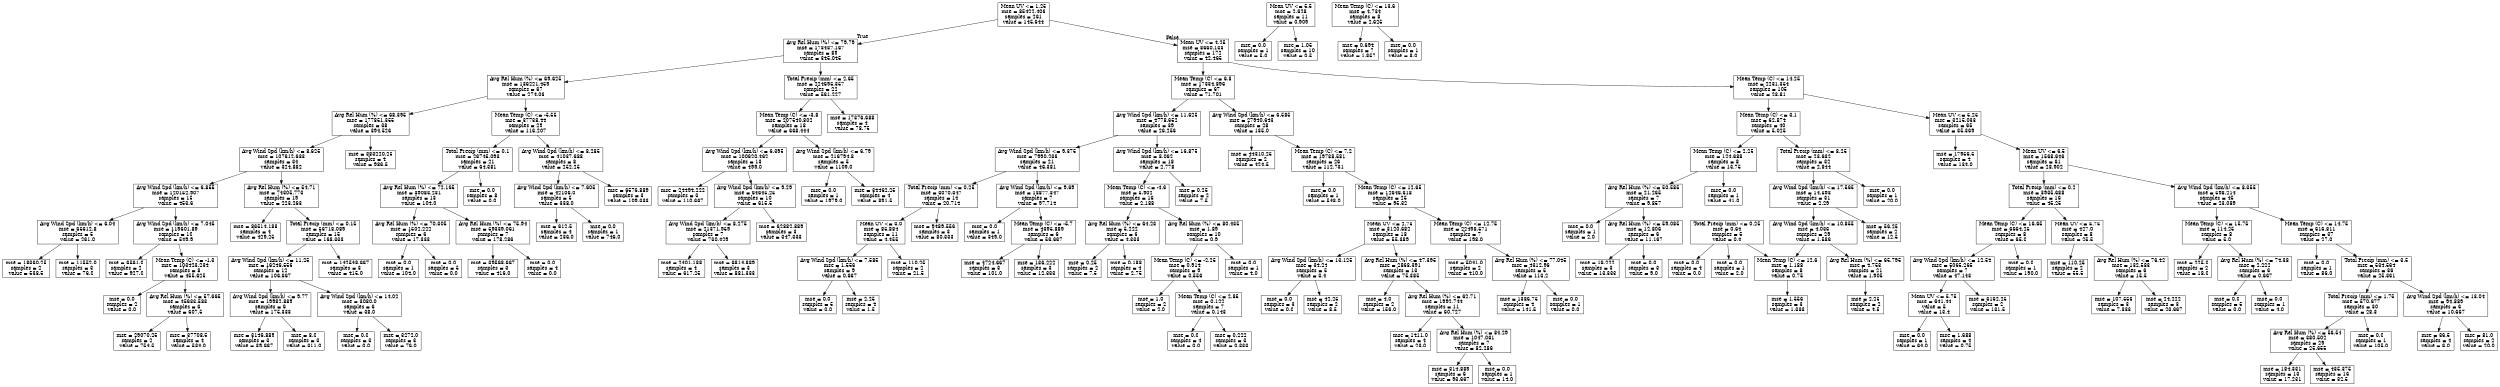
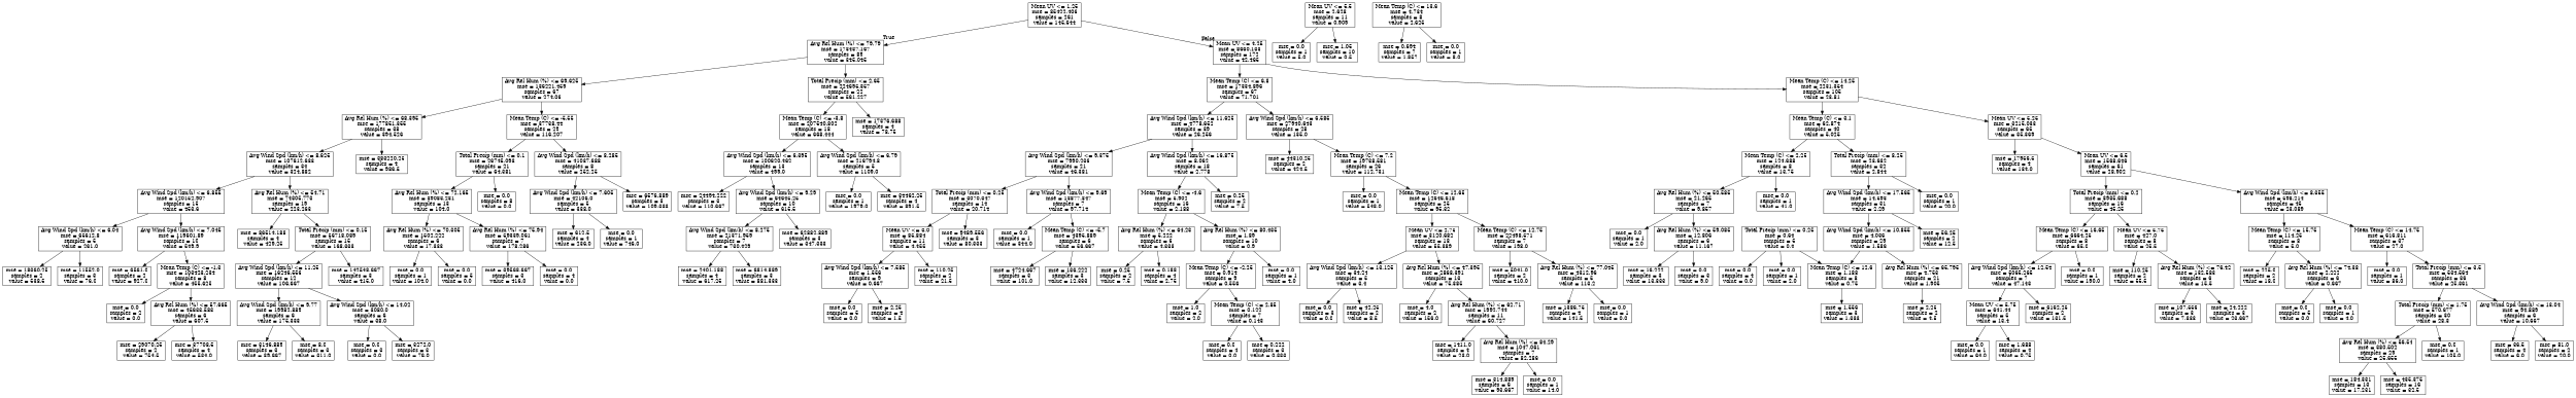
  digraph {
    node [shape=box]
    n1 [label="Mean UV <= 1.25\nmse = 85422.406\nsamples = 261\nvalue = 145.644"]
    n2 [label="Avg Rel Hum (%) <= 79.79\nmse = 173437.167\nsamples = 89\nvalue = 345.045"]
    n3 [label="Mean UV <= 4.25\nmse = 8660.133\nsamples = 172\nvalue = 42.465"]
    n4 [label="Avg Rel Hum (%) <= 69.625\nmse = 136221.459\nsamples = 67\nvalue = 274.06"]
    n5 [label="Total Precip (mm) <= 2.65\nmse = 224695.357\nsamples = 22\nvalue = 561.227"]
    n6 [label="Mean Temp (C) <= 6.8\nmse = 17334.896\nsamples = 67\nvalue = 71.701"]
    n7 [label="Mean Temp (C) <= 14.25\nmse = 2231.354\nsamples = 105\nvalue = 23.81"]
    n8 [label="Avg Rel Hum (%) <= 68.395\nmse = 177851.355\nsamples = 38\nvalue = 394.526"]
    n9 [label="Mean Temp (C) <= -5.55\nmse = 37738.44\nsamples = 29\nvalue = 116.207"]
    n10 [label="Mean Temp (C) <= -3.8\nmse = 207540.802\nsamples = 18\nvalue = 668.444"]
    n11 [label="mse = 17376.688\nsamples = 4\nvalue = 78.75"]
    n12 [label="Avg Wind Spd (km/h) <= 8.625\nmse = 107612.633\nsamples = 34\nvalue = 324.882"]
    n13 [label="mse = 383220.25\nsamples = 4\nvalue = 986.5"]
    n14 [label="Total Precip (mm) <= 0.1\nmse = 26745.093\nsamples = 21\nvalue = 64.381"]
    n15 [label="Avg Wind Spd (km/h) <= 8.285\nmse = 41037.688\nsamples = 8\nvalue = 252.25"]
    n16 [label="Avg Wind Spd (km/h) <= 6.855\nmse = 120152.907\nsamples = 15\nvalue = 453.6"]
    n17 [label="Avg Rel Hum (%) <= 54.71\nmse = 74305.773\nsamples = 19\nvalue = 223.263"]
    n18 [label="Avg Wind Spd (km/h) <= 6.04\nmse = 65612.8\nsamples = 5\nvalue = 261.0"]
    n19 [label="Avg Wind Spd (km/h) <= 7.045\nmse = 119601.89\nsamples = 10\nvalue = 549.9"]
    n20 [label="mse = 86514.188\nsamples = 4\nvalue = 429.25"]
    n21 [label="Total Precip (mm) <= 0.15\nmse = 56718.089\nsamples = 15\nvalue = 168.333"]
    n22 [label="mse = 18360.25\nsamples = 2\nvalue = 538.5"]
    n23 [label="mse = 11552.0\nsamples = 3\nvalue = 76.0"]
    n24 [label="mse = 6561.0\nsamples = 2\nvalue = 927.0"]
    n25 [label="Mean Temp (C) <= -1.3\nmse = 103423.234\nsamples = 8\nvalue = 455.625"]
    n26 [label="mse = 0.0\nsamples = 2\nvalue = 0.0"]
    n27 [label="Avg Rel Hum (%) <= 57.665\nmse = 45633.583\nsamples = 6\nvalue = 607.5"]
    n28 [label="mse = 29070.25\nsamples = 2\nvalue = 754.5"]
    n29 [label="mse = 37708.5\nsamples = 4\nvalue = 534.0"]
    n30 [label="Avg Wind Spd (km/h) <= 11.25\nmse = 16246.556\nsamples = 12\nvalue = 106.667"]
    n31 [label="mse = 142548.667\nsamples = 3\nvalue = 415.0"]
    n32 [label="Avg Wind Spd (km/h) <= 9.77\nmse = 19982.889\nsamples = 6\nvalue = 175.333"]
    n33 [label="Avg Wind Spd (km/h) <= 14.02\nmse = 3080.0\nsamples = 6\nvalue = 38.0"]
    n34 [label="mse = 3146.889\nsamples = 3\nvalue = 39.667"]
    n35 [label="mse = 8.0\nsamples = 3\nvalue = 311.0"]
    n36 [label="mse = 0.0\nsamples = 3\nvalue = 0.0"]
    n37 [label="mse = 3272.0\nsamples = 3\nvalue = 76.0"]
    n38 [label="Avg Rel Hum (%) <= 72.165\nmse = 39083.231\nsamples = 13\nvalue = 104.0"]
    n39 [label="mse = 0.0\nsamples = 8\nvalue = 0.0"]
    n40 [label="Avg Wind Spd (km/h) <= 7.605\nmse = 42106.0\nsamples = 5\nvalue = 338.0"]
    n41 [label="mse = 6576.889\nsamples = 3\nvalue = 109.333"]
    n42 [label="Avg Rel Hum (%) <= 70.305\nmse = 1502.222\nsamples = 6\nvalue = 17.333"]
    n43 [label="Avg Rel Hum (%) <= 75.94\nmse = 59339.061\nsamples = 7\nvalue = 178.286"]
    n44 [label="mse = 0.0\nsamples = 1\nvalue = 104.0"]
    n45 [label="mse = 0.0\nsamples = 5\nvalue = 0.0"]
    n46 [label="mse = 39568.667\nsamples = 3\nvalue = 416.0"]
    n47 [label="mse = 0.0\nsamples = 4\nvalue = 0.0"]
    n48 [label="mse = 612.5\nsamples = 4\nvalue = 236.0"]
    n49 [label="mse = 0.0\nsamples = 1\nvalue = 746.0"]
    n50 [label="Avg Wind Spd (km/h) <= 6.395\nmse = 100620.462\nsamples = 13\nvalue = 499.0"]
    n51 [label="Avg Wind Spd (km/h) <= 6.79\nmse = 216794.8\nsamples = 5\nvalue = 1109.0"]
    n52 [label="mse = 24494.222\nsamples = 3\nvalue = 110.667"]
    n53 [label="Avg Wind Spd (km/h) <= 9.29\nmse = 64645.25\nsamples = 10\nvalue = 615.5"]
    n54 [label="mse = 0.0\nsamples = 1\nvalue = 1979.0"]
    n55 [label="mse = 34462.25\nsamples = 4\nvalue = 891.5"]
    n56 [label="Avg Wind Spd (km/h) <= 8.275\nmse = 21371.959\nsamples = 7\nvalue = 730.429"]
    n57 [label="mse = 62882.889\nsamples = 3\nvalue = 347.333"]
    n58 [label="mse = 2401.188\nsamples = 4\nvalue = 617.25"]
    n59 [label="mse = 6814.889\nsamples = 3\nvalue = 881.333"]
    n60 [label="Avg Wind Spd (km/h) <= 11.625\nmse = 4778.652\nsamples = 39\nvalue = 26.256"]
    n61 [label="Avg Wind Spd (km/h) <= 6.585\nmse = 27940.643\nsamples = 28\nvalue = 135.0"]
    n62 [label="Mean Temp (C) <= 3.1\nmse = 62.874\nsamples = 40\nvalue = 5.025"]
    n63 [label="Mean UV <= 5.25\nmse = 3215.033\nsamples = 65\nvalue = 35.369"]
    n64 [label="Avg Wind Spd (km/h) <= 9.375\nmse = 7990.236\nsamples = 21\nvalue = 46.381"]
    n65 [label="Avg Wind Spd (km/h) <= 16.875\nmse = 8.062\nsamples = 18\nvalue = 2.778"]
    n66 [label="mse = 44310.25\nsamples = 2\nvalue = 424.5"]
    n67 [label="Mean Temp (C) <= 7.2\nmse = 19738.581\nsamples = 26\nvalue = 112.731"]
    n68 [label="Total Precip (mm) <= 0.25\nmse = 3070.347\nsamples = 14\nvalue = 20.714"]
    n69 [label="Avg Wind Spd (km/h) <= 9.69\nmse = 13877.347\nsamples = 7\nvalue = 97.714"]
    n70 [label="Mean Temp (C) <= -4.6\nmse = 5.902\nsamples = 16\nvalue = 2.188"]
    n71 [label="mse = 0.25\nsamples = 2\nvalue = 7.5"]
    n72 [label="Mean UV <= 3.0\nmse = 85.884\nsamples = 11\nvalue = 4.455"]
    n73 [label="mse = 9489.556\nsamples = 3\nvalue = 80.333"]
-   n74 [label="mse = 0.0\nsamples = 1\nvalue = 349.0"]
+   n74 [label="mse = 0.0\nsamples = 1\nvalue = 344.0"]
    n75 [label="Mean Temp (C) <= -5.7\nmse = 4395.889\nsamples = 6\nvalue = 56.667"]
    n76 [label="Avg Wind Spd (km/h) <= 7.585\nmse = 1.556\nsamples = 9\nvalue = 0.667"]
    n77 [label="mse = 110.25\nsamples = 2\nvalue = 21.5"]
    n78 [label="mse = 0.0\nsamples = 5\nvalue = 0.0"]
    n79 [label="mse = 2.25\nsamples = 4\nvalue = 1.5"]
    n80 [label="mse = 4724.667\nsamples = 3\nvalue = 101.0"]
    n81 [label="mse = 136.222\nsamples = 3\nvalue = 12.333"]
    n82 [label="Avg Rel Hum (%) <= 64.23\nmse = 5.222\nsamples = 6\nvalue = 4.333"]
    n83 [label="Avg Rel Hum (%) <= 80.435\nmse = 1.89\nsamples = 10\nvalue = 0.9"]
    n84 [label="mse = 0.25\nsamples = 2\nvalue = 7.5"]
    n85 [label="mse = 0.188\nsamples = 4\nvalue = 2.75"]
    n86 [label="Mean Temp (C) <= -2.25\nmse = 0.914\nsamples = 9\nvalue = 0.556"]
    n87 [label="mse = 0.0\nsamples = 1\nvalue = 4.0"]
    n88 [label="mse = 1.0\nsamples = 2\nvalue = 2.0"]
    n89 [label="Mean Temp (C) <= 2.85\nmse = 0.122\nsamples = 7\nvalue = 0.143"]
    n90 [label="mse = 0.0\nsamples = 4\nvalue = 0.0"]
    n91 [label="mse = 0.222\nsamples = 3\nvalue = 0.333"]
    n92 [label="mse = 0.0\nsamples = 1\nvalue = 548.0"]
    n93 [label="Mean Temp (C) <= 12.65\nmse = 12646.618\nsamples = 25\nvalue = 95.32"]
    n94 [label="Mean UV <= 2.75\nmse = 3120.682\nsamples = 18\nvalue = 55.389"]
    n95 [label="Mean Temp (C) <= 12.75\nmse = 22498.571\nsamples = 7\nvalue = 198.0"]
    n96 [label="Avg Wind Spd (km/h) <= 13.125\nmse = 34.24\nsamples = 5\nvalue = 3.4"]
    n97 [label="Avg Rel Hum (%) <= 47.395\nmse = 2868.391\nsamples = 13\nvalue = 75.385"]
    n98 [label="mse = 5041.0\nsamples = 2\nvalue = 410.0"]
    n99 [label="Avg Rel Hum (%) <= 77.045\nmse = 4312.96\nsamples = 5\nvalue = 113.2"]
    n100 [label="mse = 0.0\nsamples = 3\nvalue = 0.0"]
    n101 [label="mse = 42.25\nsamples = 2\nvalue = 8.5"]
    n102 [label="mse = 4.0\nsamples = 2\nvalue = 156.0"]
    n103 [label="Avg Rel Hum (%) <= 62.71\nmse = 1992.744\nsamples = 11\nvalue = 60.727"]
    n104 [label="mse = 1411.0\nsamples = 4\nvalue = 23.0"]
    n105 [label="Avg Rel Hum (%) <= 84.29\nmse = 1047.061\nsamples = 7\nvalue = 82.286"]
    n106 [label="mse = 314.889\nsamples = 6\nvalue = 93.667"]
    n107 [label="mse = 0.0\nsamples = 1\nvalue = 14.0"]
    n108 [label="mse = 1386.75\nsamples = 4\nvalue = 141.5"]
    n109 [label="mse = 0.0\nsamples = 1\nvalue = 0.0"]
    n110 [label="Mean Temp (C) <= 2.25\nmse = 124.688\nsamples = 8\nvalue = 13.75"]
    n111 [label="Total Precip (mm) <= 8.25\nmse = 23.632\nsamples = 32\nvalue = 2.844"]
    n112 [label="mse = 17956.5\nsamples = 4\nvalue = 134.0"]
    n113 [label="Mean UV <= 6.5\nmse = 1568.646\nsamples = 61\nvalue = 28.902"]
    n114 [label="Avg Rel Hum (%) <= 50.585\nmse = 21.265\nsamples = 7\nvalue = 9.857"]
    n115 [label="mse = 0.0\nsamples = 1\nvalue = 41.0"]
    n116 [label="Avg Wind Spd (km/h) <= 17.565\nmse = 14.593\nsamples = 31\nvalue = 2.29"]
    n117 [label="mse = 0.0\nsamples = 1\nvalue = 20.0"]
    n118 [label="mse = 0.0\nsamples = 1\nvalue = 2.0"]
    n119 [label="Avg Rel Hum (%) <= 59.085\nmse = 12.806\nsamples = 6\nvalue = 11.167"]
    n120 [label="mse = 16.222\nsamples = 3\nvalue = 13.333"]
    n121 [label="mse = 0.0\nsamples = 3\nvalue = 9.0"]
    n122 [label="Avg Wind Spd (km/h) <= 10.855\nmse = 4.036\nsamples = 29\nvalue = 1.586"]
    n123 [label="mse = 56.25\nsamples = 2\nvalue = 12.5"]
    n124 [label="Mean Temp (C) <= 12.6\nmse = 1.188\nsamples = 8\nvalue = 0.75"]
    n125 [label="Avg Rel Hum (%) <= 65.795\nmse = 4.753\nsamples = 21\nvalue = 1.905"]
    n126 [label="mse = 1.556\nsamples = 3\nvalue = 1.333"]
    n127 [label="mse = 2.25\nsamples = 2\nvalue = 4.5"]
    n128 [label="Total Precip (mm) <= 0.25\nmse = 0.64\nsamples = 5\nvalue = 0.4"]
    n129 [label="mse = 0.0\nsamples = 4\nvalue = 0.0"]
    n130 [label="mse = 0.0\nsamples = 1\nvalue = 2.0"]
    n131 [label="Mean UV <= 5.5\nmse = 2.628\nsamples = 11\nvalue = 0.909"]
    n132 [label="mse = 0.0\nsamples = 1\nvalue = 5.0"]
    n133 [label="mse = 1.05\nsamples = 10\nvalue = 0.5"]
    n134 [label="Mean Temp (C) <= 13.6\nmse = 4.734\nsamples = 8\nvalue = 2.625"]
    n135 [label="mse = 0.694\nsamples = 7\nvalue = 1.857"]
    n136 [label="mse = 0.0\nsamples = 1\nvalue = 8.0"]
    n137 [label="Total Precip (mm) <= 0.2\nmse = 3935.688\nsamples = 16\nvalue = 45.25"]
    n138 [label="Avg Wind Spd (km/h) <= 8.355\nmse = 598.214\nsamples = 45\nvalue = 23.089"]
    n139 [label="Mean Temp (C) <= 16.65\nmse = 6664.25\nsamples = 8\nvalue = 65.0"]
    n140 [label="Mean UV <= 5.75\nmse = 427.0\nsamples = 8\nvalue = 25.5"]
    n141 [label="Mean Temp (C) <= 15.75\nmse = 114.25\nsamples = 8\nvalue = 5.0"]
    n142 [label="Mean Temp (C) <= 14.75\nmse = 616.811\nsamples = 37\nvalue = 27.0"]
    n143 [label="Avg Wind Spd (km/h) <= 12.54\nmse = 5065.265\nsamples = 7\nvalue = 47.143"]
    n144 [label="mse = 0.0\nsamples = 1\nvalue = 190.0"]
    n145 [label="mse = 110.25\nsamples = 2\nvalue = 55.5"]
    n146 [label="Avg Rel Hum (%) <= 76.42\nmse = 132.583\nsamples = 6\nvalue = 15.5"]
-   n147 [label="Mean UV <= 5.75\nmse = 641.44\nvalue = 5\nvalue = 13.4"]
+   n147 [label="Mean UV <= 5.75\nmse = 641.44\nsamples = 5\nvalue = 13.4"]
    n148 [label="mse = 6162.25\nsamples = 2\nvalue = 131.5"]
    n149 [label="mse = 0.0\nsamples = 1\nvalue = 64.0"]
    n150 [label="mse = 1.688\nsamples = 4\nvalue = 0.75"]
    n151 [label="mse = 107.556\nsamples = 3\nvalue = 7.333"]
    n152 [label="mse = 24.222\nsamples = 3\nvalue = 23.667"]
    n153 [label="mse = 225.0\nsamples = 2\nvalue = 18.0"]
    n154 [label="Avg Rel Hum (%) <= 74.38\nmse = 2.222\nsamples = 6\nvalue = 0.667"]
    n155 [label="mse = 0.0\nsamples = 1\nvalue = 86.0"]
    n156 [label="Total Precip (mm) <= 3.5\nmse = 534.564\nsamples = 36\nvalue = 25.361"]
    n157 [label="mse = 0.0\nsamples = 5\nvalue = 0.0"]
    n158 [label="mse = 0.0\nsamples = 1\nvalue = 4.0"]
    n159 [label="Total Precip (mm) <= 1.75\nmse = 570.677\nsamples = 30\nvalue = 28.3"]
    n160 [label="Avg Wind Spd (km/h) <= 13.04\nmse = 94.889\nsamples = 6\nvalue = 10.667"]
    n161 [label="Avg Rel Hum (%) <= 56.54\nmse = 380.502\nsamples = 29\nvalue = 25.655"]
    n162 [label="mse = 0.0\nsamples = 1\nvalue = 105.0"]
    n163 [label="mse = 36.5\nsamples = 4\nvalue = 6.0"]
    n164 [label="mse = 81.0\nsamples = 2\nvalue = 20.0"]
    n165 [label="mse = 184.331\nsamples = 13\nvalue = 17.231"]
    n166 [label="mse = 435.375\nsamples = 16\nvalue = 32.5"]
    n1 -> n2 [headlabel=True labelangle=45 labeldistance=2.5]
    n1 -> n3 [headlabel=False labelangle=-45 labeldistance=2.5]
    n2 -> n4
    n2 -> n5
    n3 -> n6
    n3 -> n7
    n4 -> n8
    n4 -> n9
    n5 -> n10
    n5 -> n11
    n6 -> n60
    n6 -> n61
    n7 -> n62
    n7 -> n63
    n8 -> n12
    n8 -> n13
    n9 -> n14
    n9 -> n15
    n10 -> n50
    n10 -> n51
    n12 -> n16
    n12 -> n17
    n14 -> n38
    n14 -> n39
    n15 -> n40
    n15 -> n41
    n16 -> n18
    n16 -> n19
    n17 -> n20
    n17 -> n21
    n18 -> n22
    n18 -> n23
    n19 -> n24
    n19 -> n25
    n21 -> n30
    n21 -> n31
    n25 -> n26
    n25 -> n27
    n27 -> n28
    n27 -> n29
    n30 -> n32
    n30 -> n33
    n32 -> n34
    n32 -> n35
    n33 -> n36
    n33 -> n37
    n38 -> n42
    n38 -> n43
    n40 -> n48
    n40 -> n49
    n42 -> n44
    n42 -> n45
    n43 -> n46
    n43 -> n47
    n50 -> n52
    n50 -> n53
    n51 -> n54
    n51 -> n55
    n53 -> n56
    n53 -> n57
    n56 -> n58
    n56 -> n59
    n60 -> n64
    n60 -> n65
    n61 -> n66
    n61 -> n67
    n62 -> n110
    n62 -> n111
    n63 -> n112
    n63 -> n113
    n64 -> n68
    n64 -> n69
    n65 -> n70
    n65 -> n71
    n67 -> n92
    n67 -> n93
    n68 -> n72
    n68 -> n73
    n69 -> n74
    n69 -> n75
    n70 -> n82
    n70 -> n83
    n72 -> n76
    n72 -> n77
    n75 -> n80
    n75 -> n81
    n76 -> n78
    n76 -> n79
    n82 -> n84
    n82 -> n85
    n83 -> n86
    n83 -> n87
    n86 -> n88
    n86 -> n89
    n89 -> n90
    n89 -> n91
    n93 -> n94
    n93 -> n95
    n94 -> n96
    n94 -> n97
    n95 -> n98
    n95 -> n99
    n96 -> n100
    n96 -> n101
    n97 -> n102
    n97 -> n103
    n99 -> n108
    n99 -> n109
    n103 -> n104
    n103 -> n105
    n105 -> n106
    n105 -> n107
    n110 -> n114
    n110 -> n115
    n111 -> n116
    n111 -> n117
    n113 -> n137
    n113 -> n138
    n114 -> n118
    n114 -> n119
    n116 -> n122
    n116 -> n123
    n119 -> n120
    n119 -> n121
    n122 -> n124
    n122 -> n125
    n124 -> n126
    n125 -> n127
    n128 -> n124
    n128 -> n129
    n128 -> n130
    n131 -> n132
    n131 -> n133
    n134 -> n135
    n134 -> n136
    n137 -> n139
    n137 -> n140
    n138 -> n141
    n138 -> n142
    n139 -> n143
    n139 -> n144
    n140 -> n145
    n140 -> n146
    n141 -> n153
    n141 -> n154
    n142 -> n155
    n142 -> n156
    n143 -> n147
    n143 -> n148
    n146 -> n151
    n146 -> n152
    n147 -> n149
    n147 -> n150
    n154 -> n157
    n154 -> n158
    n156 -> n159
    n156 -> n160
    n159 -> n161
    n159 -> n162
    n160 -> n163
    n160 -> n164
    n161 -> n165
    n161 -> n166
  }
